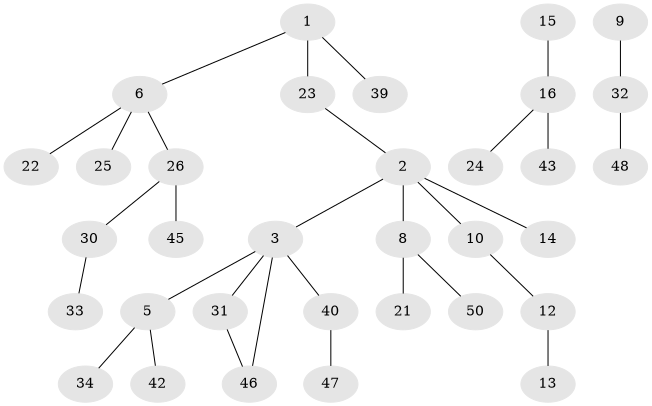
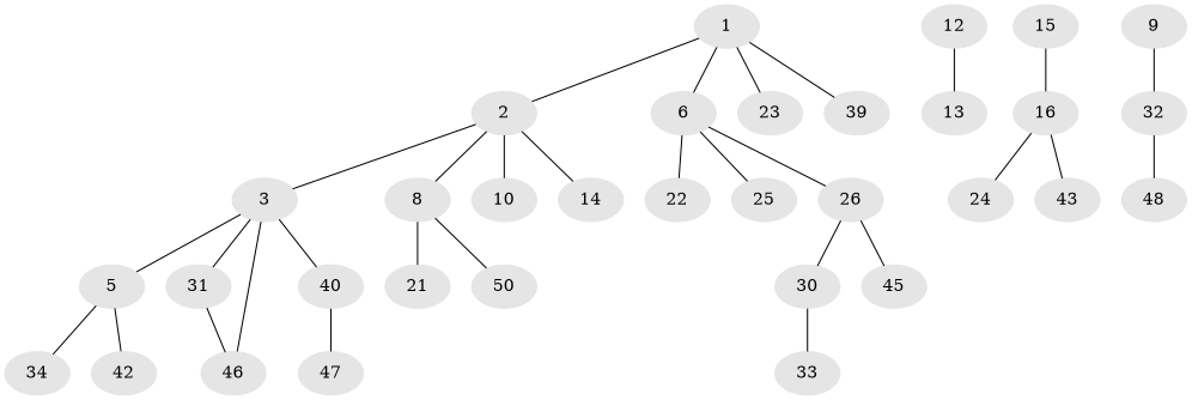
  graph {
    node [color=gray90 style=filled]
    1 [super="+51"]
    2 [super="+4"]
    6 [super="+19"]
    23
    39
    3 [super="+5"]
    8 [super="+18"]
    10 [super="+11"]
    14
    22 [super="+28"]
    25
    26 [super="+52"]
    n13 [label=5 super="+38"]
    31 [super="+36"]
    40 [super="+54"]
    46 [super="+53"]
    21
    50
    12 [super="+29"]
    15 [super="+37"]
    16 [super="+20"]
    34 [super="+41"]
    42
    32 [super="+44"]
    9
    47 [super="+49"]
    30 [super="+35"]
    45
    48
    13
    24 [super="+27"]
    43
    33
-   23 -- 2
+   1 -- 2
    1 -- 6
    1 -- 23
    1 -- 39
    2 -- 3
    2 -- 8
    2 -- 10
    2 -- 14
    6 -- 22
    6 -- 25
    6 -- 26
    3 -- n13
    3 -- 31
    3 -- 40
    3 -- 46
    8 -- 21
    8 -- 50
-   10 -- 12
    26 -- 30
    26 -- 45
    n13 -- 34
    n13 -- 42
    31 -- 46
    40 -- 47
    12 -- 13
    15 -- 16
    16 -- 24
    16 -- 43
    32 -- 48
    9 -- 32
    30 -- 33
  }
